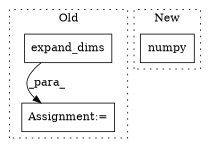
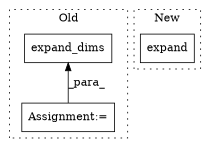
  digraph {
    node [a=32 shape=box]
    n1 [l="12,1" label=expand_dims s="3645,3668"]
    n2 [a=7 l=1 label="Assignment:=" s=3581]
-   n3 [l=7 label=numpy s=3223]
+   n3 [l=7 label=expand s=3223]
    subgraph cluster_1 {
      label=Old
      style=dotted
      n1
      n2
    }
    subgraph cluster_2 {
      label=New
      style=dotted
      n3
    }
-   n1 -> n2 [label=_para_]
+   n2 -> n1 [label=_para_]
  }
